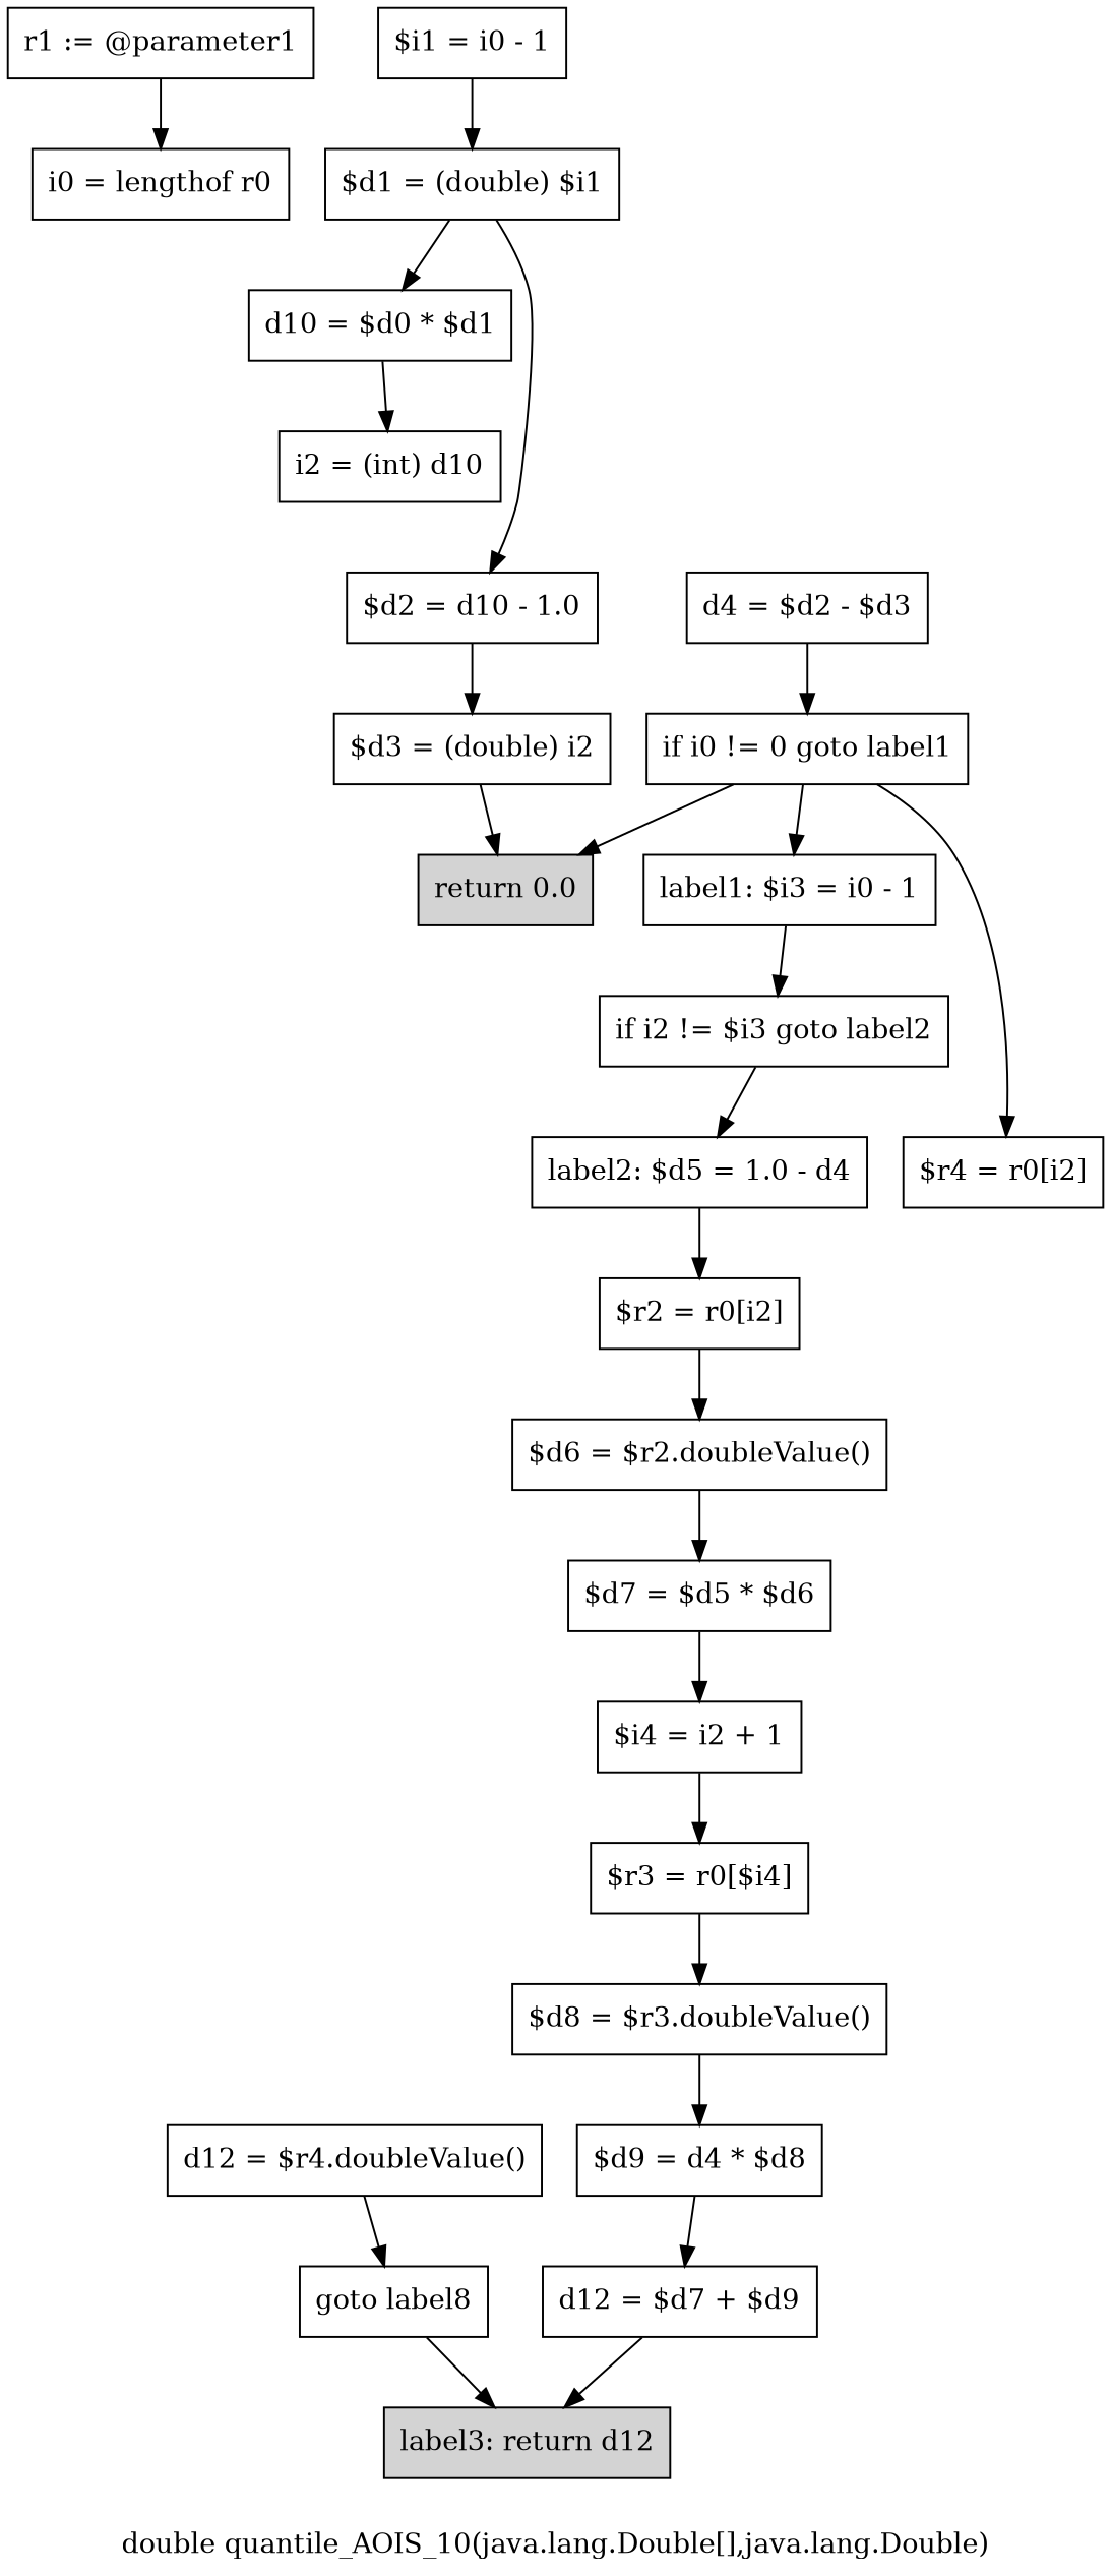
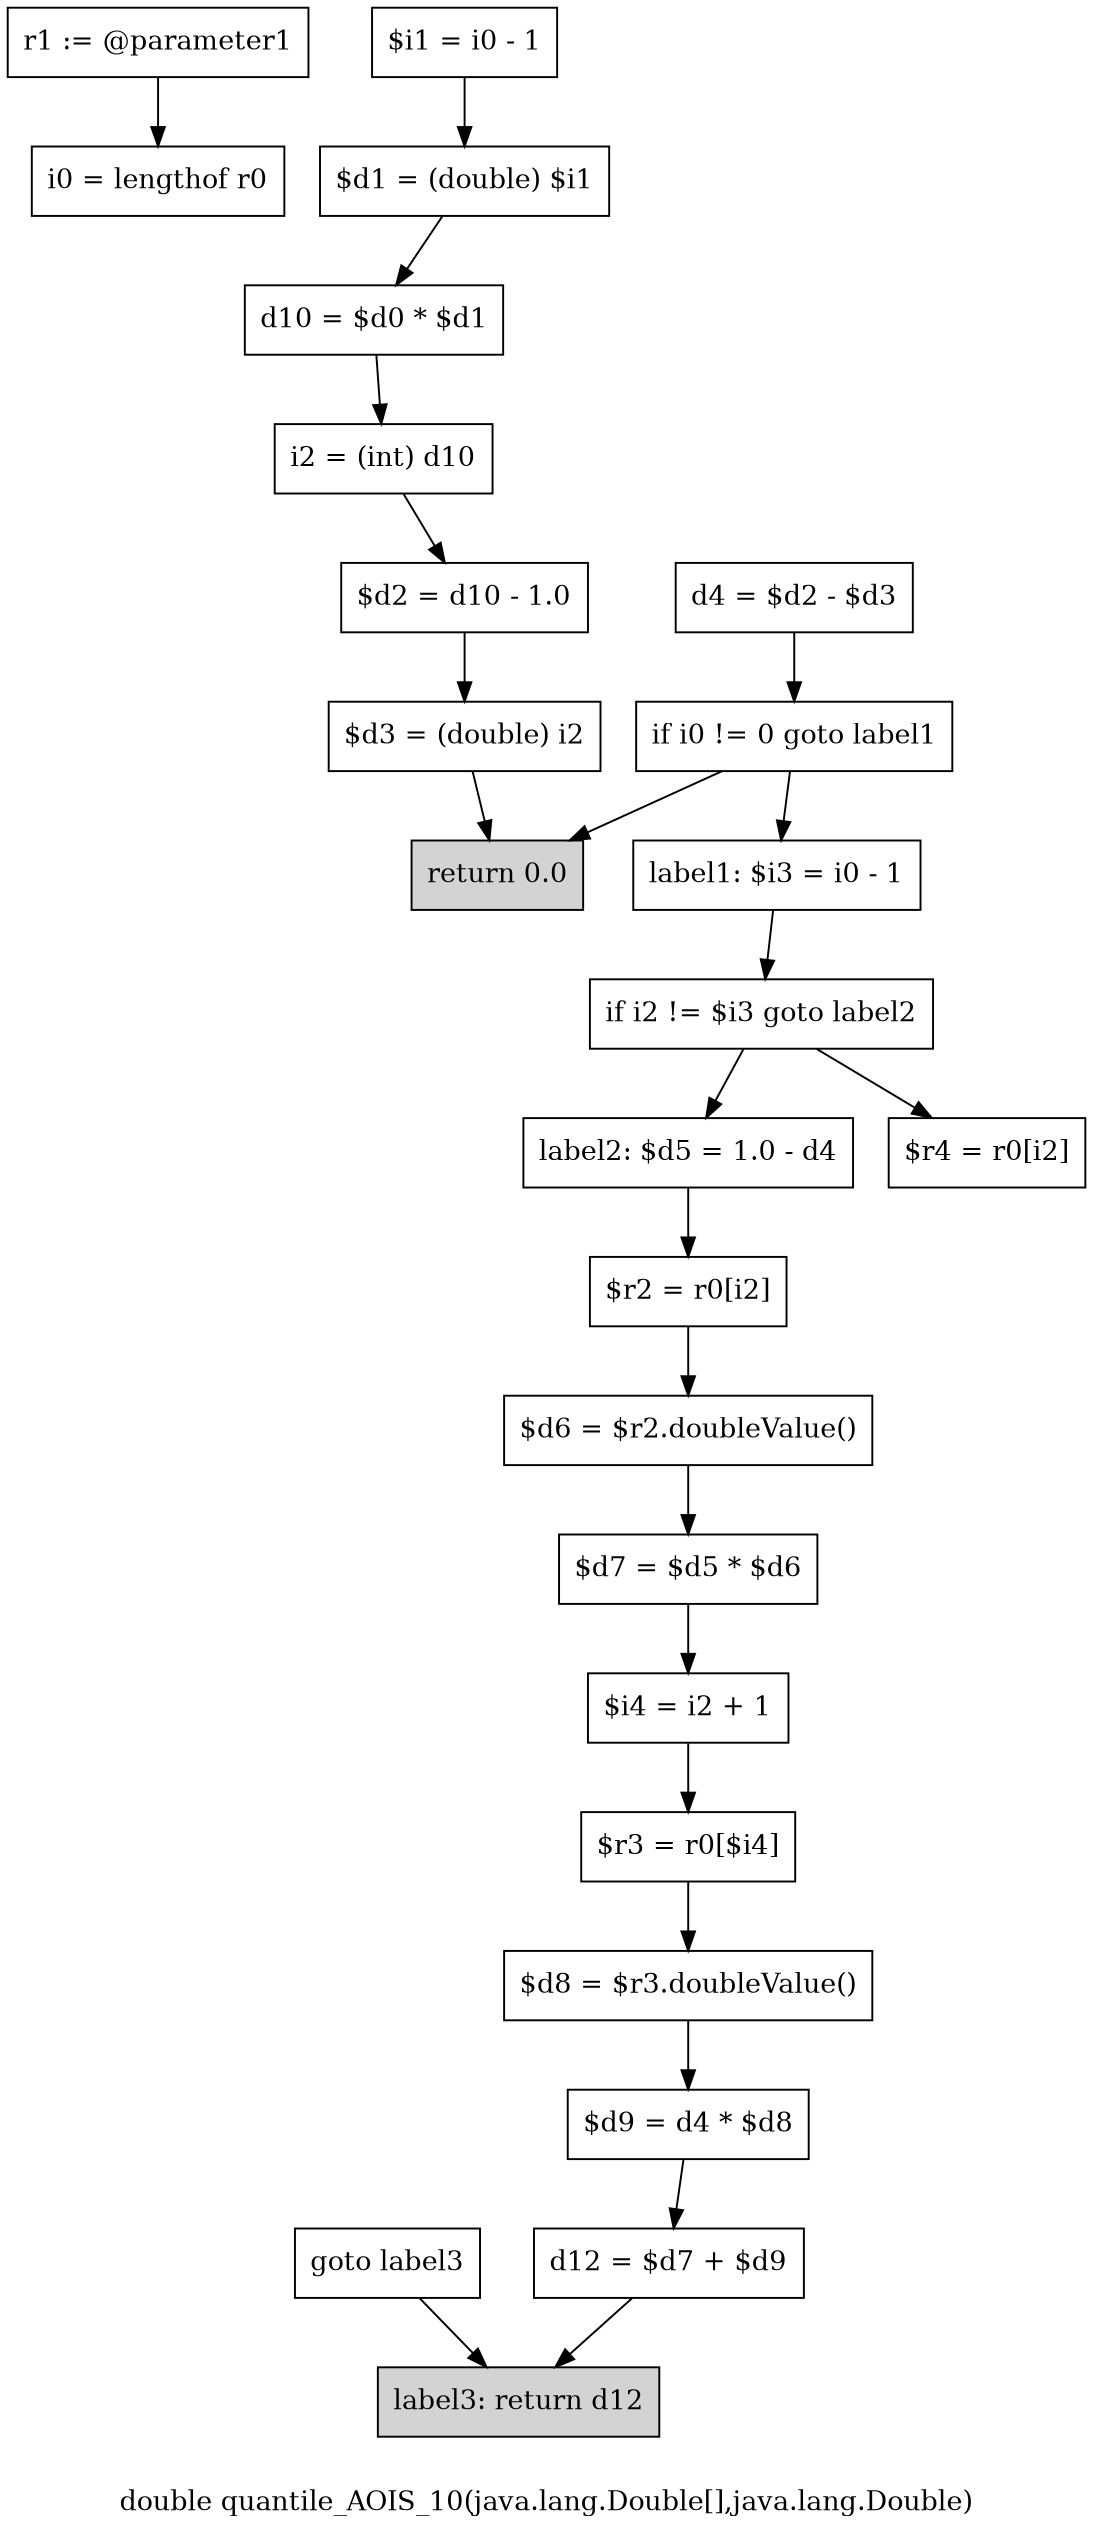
  digraph {
    label="double quantile_AOIS_10(java.lang.Double[],java.lang.Double)"
    node [shape=box]
    n1 [label="r1 := @parameter1"]
    n2 [label="i0 = lengthof r0"]
    n3 [label="$i1 = i0 - 1"]
    n4 [label="$d1 = (double) $i1"]
    n5 [label="d10 = $d0 * $d1"]
    n6 [label="i2 = (int) d10"]
    n7 [label="$d2 = d10 - 1.0"]
    n8 [label="$d3 = (double) i2"]
    n9 [fillcolor=lightgray label="return 0.0" style=filled]
    n10 [label="d4 = $d2 - $d3"]
    n11 [label="if i0 != 0 goto label1"]
    n12 [label="label1: $i3 = i0 - 1"]
    n13 [label="if i2 != $i3 goto label2"]
    n14 [label="$r4 = r0[i2]"]
    n15 [label="label2: $d5 = 1.0 - d4"]
    n16 [label="$r2 = r0[i2]"]
-   n17 [label="d12 = $r4.doubleValue()"]
-   n18 [label="goto label8"]
+   n18 [label="goto label3"]
    n19 [label="$d6 = $r2.doubleValue()"]
    n20 [fillcolor=lightgray label="label3: return d12" style=filled]
    n21 [label="$d7 = $d5 * $d6"]
    n22 [label="$i4 = i2 + 1"]
    n23 [label="$r3 = r0[$i4]"]
    n24 [label="$d8 = $r3.doubleValue()"]
    n25 [label="$d9 = d4 * $d8"]
    n26 [label="d12 = $d7 + $d9"]
    n1 -> n2
    n3 -> n4
    n4 -> n5
    n5 -> n6
-   n4 -> n7
+   n6 -> n7
    n7 -> n8
    n8 -> n9
    n10 -> n11
    n11 -> n9
    n11 -> n12
    n12 -> n13
-   n11 -> n14
+   n13 -> n14
    n13 -> n15
    n15 -> n16
    n16 -> n19
-   n17 -> n18
    n18 -> n20
    n19 -> n21
    n21 -> n22
    n22 -> n23
    n23 -> n24
    n24 -> n25
    n25 -> n26
    n26 -> n20
  }
